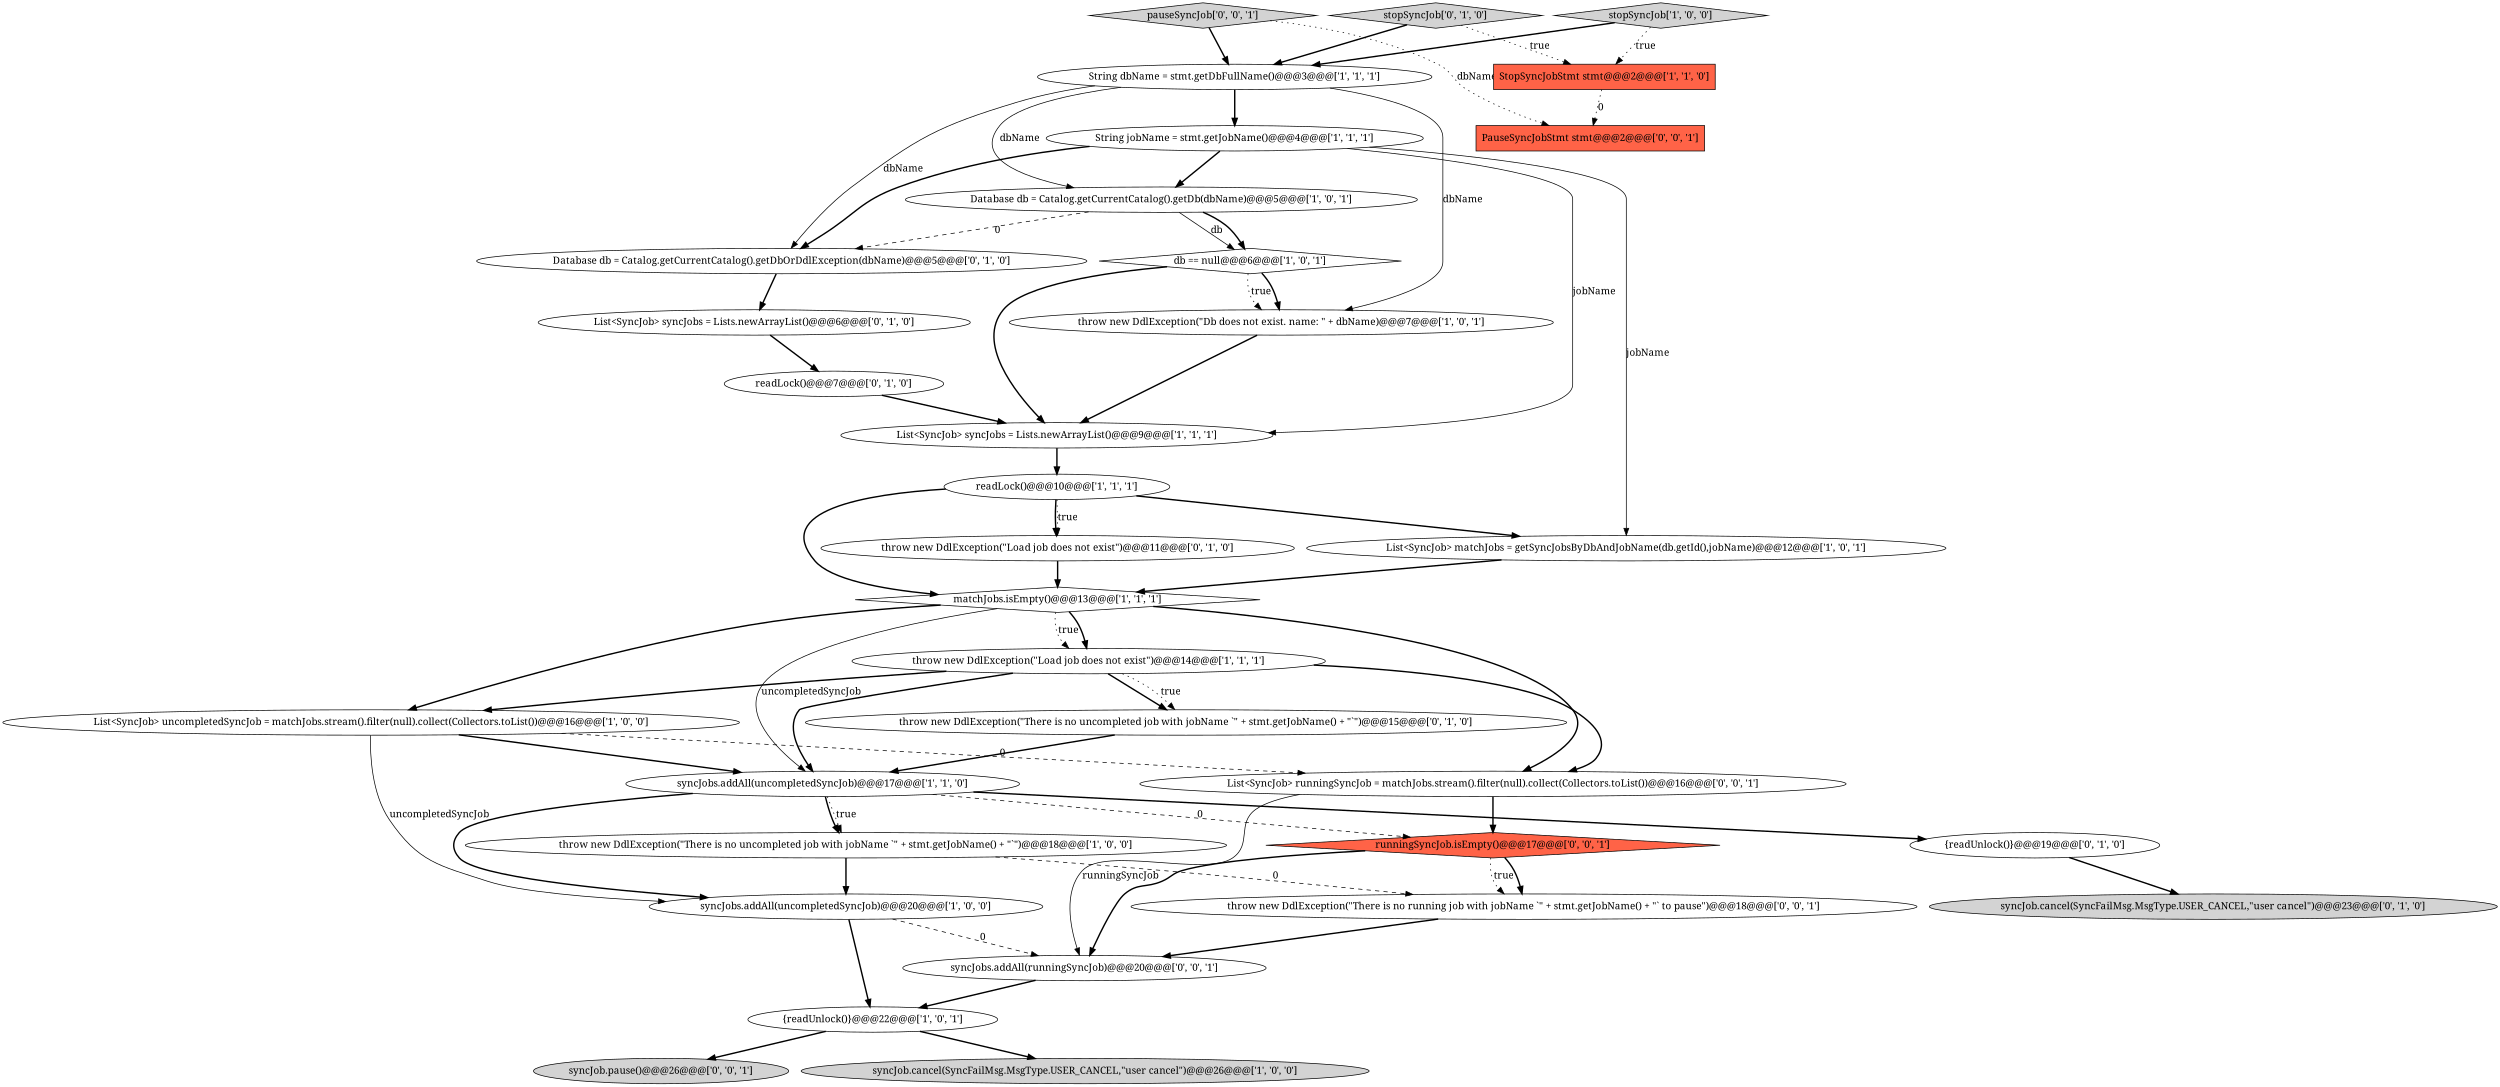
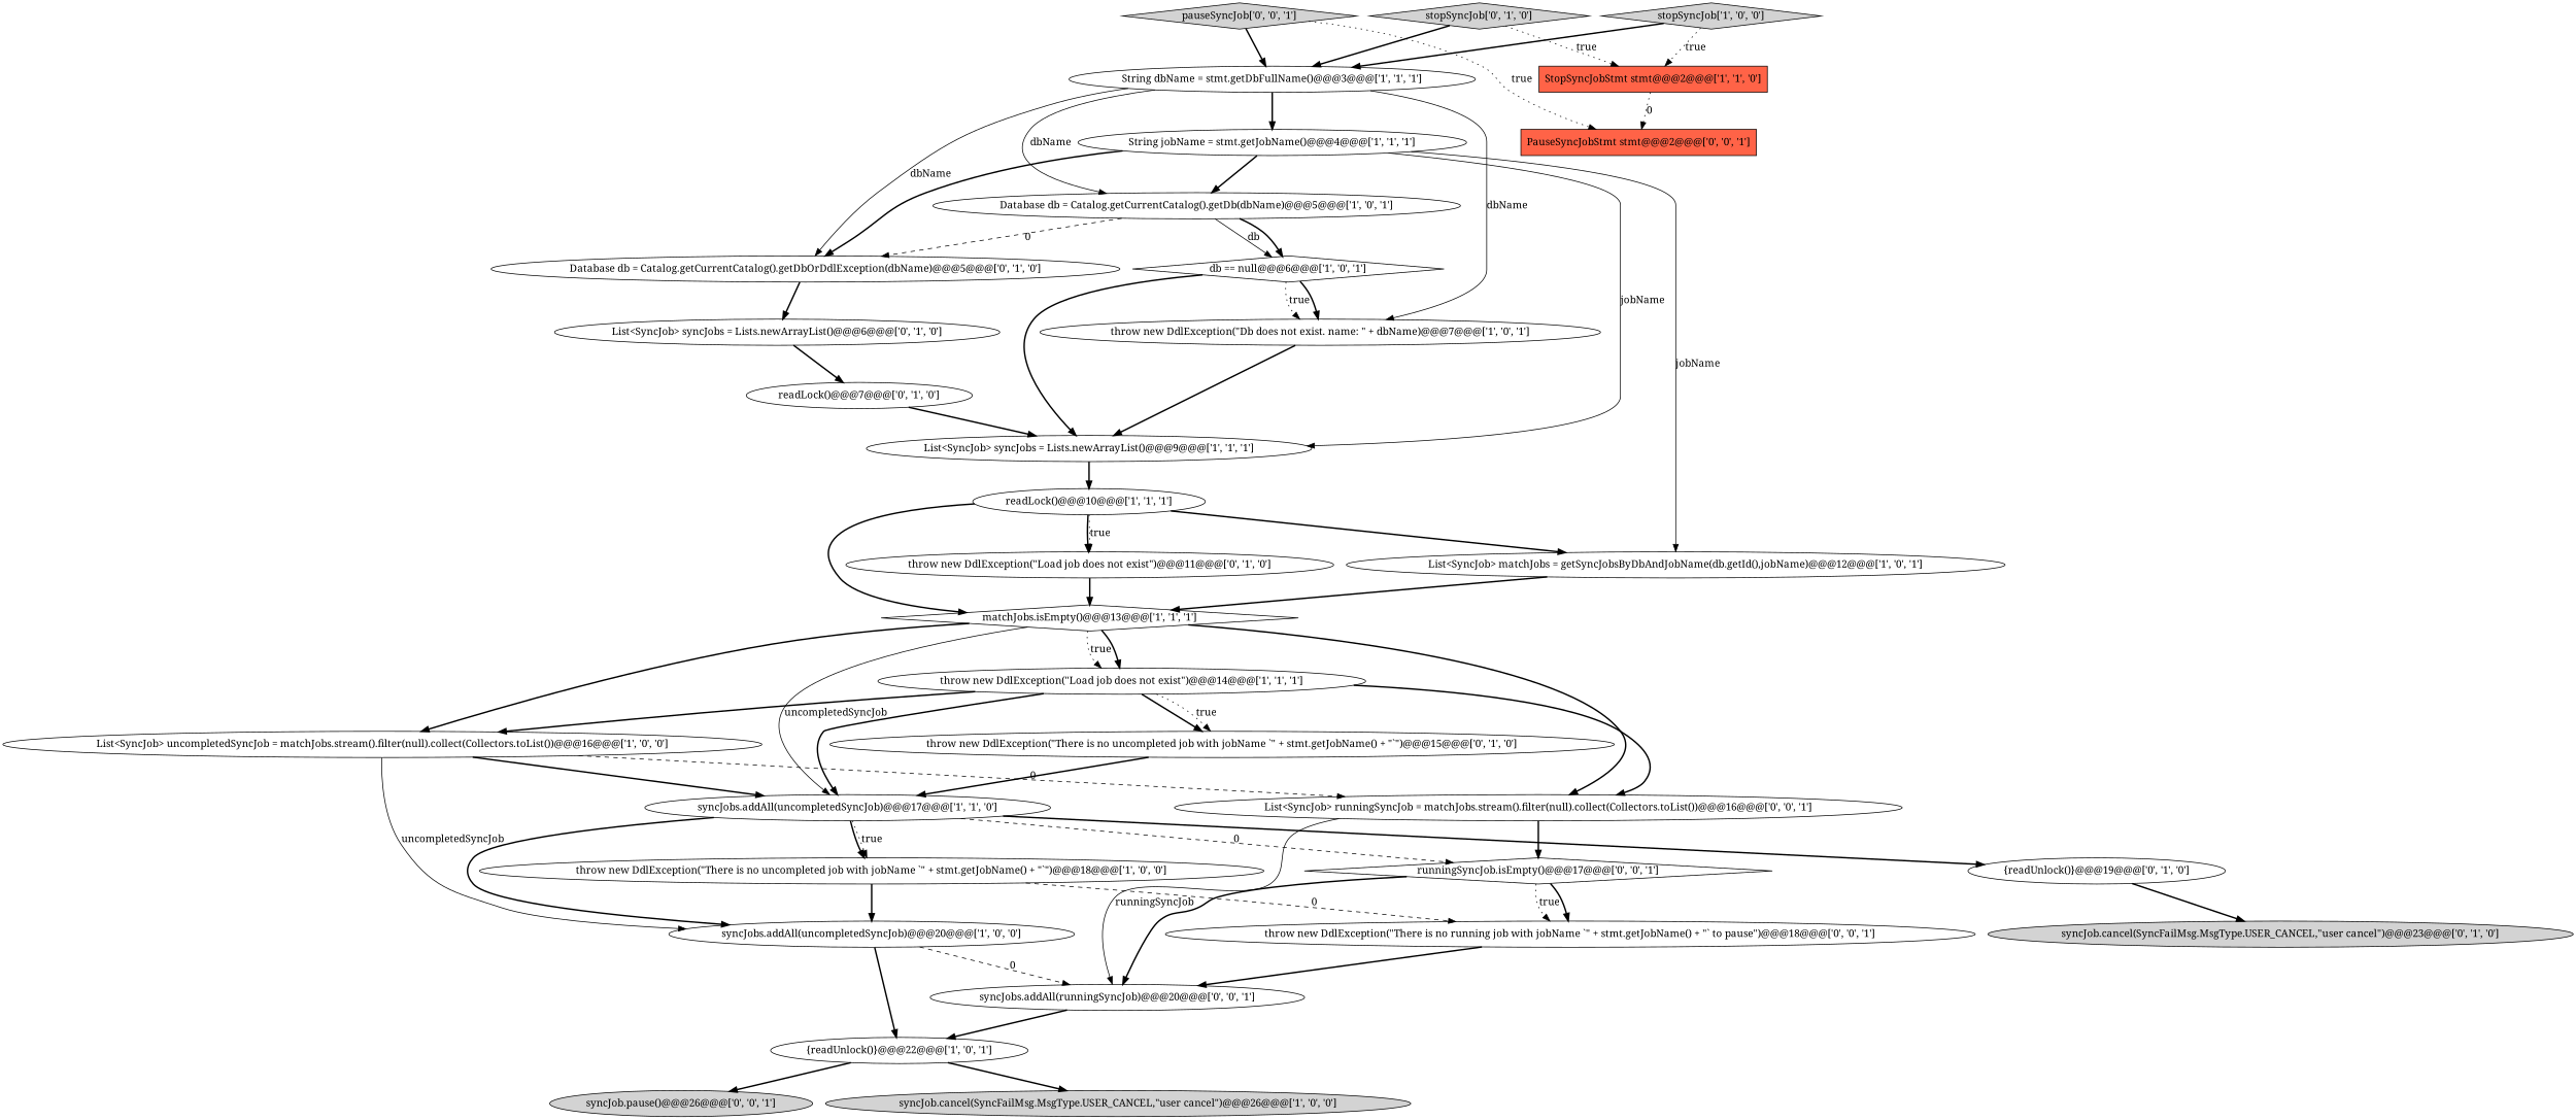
  digraph {
    fontname="Noto Serif"
    node [fillcolor=white fontname="Noto Serif" shape=ellipse style=filled]
    edge [fontname="Noto Serif" style=bold]
    n1 [label="readLock()@@@10@@@['1', '1', '1']"]
    n2 [label="throw new DdlException(\"Load job does not exist\")@@@11@@@['0', '1', '0']"]
    n3 [label="matchJobs.isEmpty()@@@13@@@['1', '1', '1']" shape=diamond]
    n4 [label="List<SyncJob> matchJobs = getSyncJobsByDbAndJobName(db.getId(),jobName)@@@12@@@['1', '0', '1']"]
    n5 [label="List<SyncJob> uncompletedSyncJob = matchJobs.stream().filter(null).collect(Collectors.toList())@@@16@@@['1', '0', '0']"]
    n6 [label="syncJobs.addAll(uncompletedSyncJob)@@@17@@@['1', '1', '0']"]
    n7 [label="List<SyncJob> runningSyncJob = matchJobs.stream().filter(null).collect(Collectors.toList())@@@16@@@['0', '0', '1']"]
    n8 [label="throw new DdlException(\"Load job does not exist\")@@@14@@@['1', '1', '1']"]
    n9 [label="syncJobs.addAll(uncompletedSyncJob)@@@20@@@['1', '0', '0']"]
-   n10 [fillcolor=tomato label="runningSyncJob.isEmpty()@@@17@@@['0', '0', '1']" shape=diamond]
+   n10 [label="runningSyncJob.isEmpty()@@@17@@@['0', '0', '1']" shape=diamond]
    n11 [label="throw new DdlException(\"There is no uncompleted job with jobName `\" + stmt.getJobName() + \"`\")@@@18@@@['1', '0', '0']"]
    n12 [label="{readUnlock()}@@@19@@@['0', '1', '0']"]
    n13 [label="syncJobs.addAll(runningSyncJob)@@@20@@@['0', '0', '1']"]
    n14 [label="{readUnlock()}@@@22@@@['1', '0', '1']"]
    n15 [label="Database db = Catalog.getCurrentCatalog().getDbOrDdlException(dbName)@@@5@@@['0', '1', '0']"]
    n16 [label="List<SyncJob> syncJobs = Lists.newArrayList()@@@6@@@['0', '1', '0']"]
    n17 [label="readLock()@@@7@@@['0', '1', '0']"]
    n18 [label="throw new DdlException(\"There is no running job with jobName `\" + stmt.getJobName() + \"` to pause\")@@@18@@@['0', '0', '1']"]
    n19 [fillcolor=lightgray label="syncJob.cancel(SyncFailMsg.MsgType.USER_CANCEL,\"user cancel\")@@@23@@@['0', '1', '0']"]
    n20 [label="db == null@@@6@@@['1', '0', '1']" shape=diamond]
    n21 [label="List<SyncJob> syncJobs = Lists.newArrayList()@@@9@@@['1', '1', '1']"]
    n22 [label="throw new DdlException(\"Db does not exist. name: \" + dbName)@@@7@@@['1', '0', '1']"]
    n23 [fillcolor=lightgray label="syncJob.pause()@@@26@@@['0', '0', '1']"]
    n24 [fillcolor=lightgray label="syncJob.cancel(SyncFailMsg.MsgType.USER_CANCEL,\"user cancel\")@@@26@@@['1', '0', '0']"]
    n25 [fillcolor=lightgray label="pauseSyncJob['0', '0', '1']" shape=diamond]
    n26 [label="String dbName = stmt.getDbFullName()@@@3@@@['1', '1', '1']"]
    n27 [fillcolor=tomato label="PauseSyncJobStmt stmt@@@2@@@['0', '0', '1']" shape=box]
    n28 [label="String jobName = stmt.getJobName()@@@4@@@['1', '1', '1']"]
    n29 [label="Database db = Catalog.getCurrentCatalog().getDb(dbName)@@@5@@@['1', '0', '1']"]
    n30 [label="throw new DdlException(\"There is no uncompleted job with jobName `\" + stmt.getJobName() + \"`\")@@@15@@@['0', '1', '0']"]
    n31 [fillcolor=tomato label="StopSyncJobStmt stmt@@@2@@@['1', '1', '0']" shape=box]
    n32 [fillcolor=lightgray label="stopSyncJob['0', '1', '0']" shape=diamond]
    n33 [fillcolor=lightgray label="stopSyncJob['1', '0', '0']" shape=diamond]
    n1 -> n2
    n1 -> n2 [label=true style=dotted]
    n1 -> n3
    n1 -> n4
    n2 -> n3
    n3 -> n5
    n3 -> n6 [label=uncompletedSyncJob style=solid]
    n3 -> n7
    n3 -> n8 [label=true style=dotted]
    n3 -> n8
    n4 -> n3
    n5 -> n6
    n5 -> n7 [label=0 style=dashed]
    n5 -> n9 [label=uncompletedSyncJob style=solid]
    n6 -> n9
    n6 -> n10 [label=0 style=dashed]
    n6 -> n11
    n6 -> n11 [label=true style=dotted]
    n6 -> n12
    n7 -> n10
    n7 -> n13 [label=runningSyncJob style=solid]
    n8 -> n5
    n8 -> n6
    n8 -> n7
    n8 -> n30
    n8 -> n30 [label=true style=dotted]
    n9 -> n13 [label=0 style=dashed]
    n9 -> n14
    n10 -> n13
    n10 -> n18 [label=true style=dotted]
    n10 -> n18
    n11 -> n9
    n11 -> n18 [label=0 style=dashed]
    n12 -> n19
    n13 -> n14
    n14 -> n23
    n14 -> n24
    n15 -> n16
    n16 -> n17
    n17 -> n21
    n18 -> n13
    n20 -> n21
    n20 -> n22 [label=true style=dotted]
    n20 -> n22
    n21 -> n1
    n22 -> n21
    n25 -> n26
-   n25 -> n27 [label=dbName style=dotted]
+   n25 -> n27 [label=true style=dotted]
    n26 -> n15 [label=dbName style=solid]
    n26 -> n22 [label=dbName style=solid]
    n26 -> n28
    n26 -> n29 [label=dbName style=solid]
    n28 -> n4 [label=jobName style=solid]
    n28 -> n15
    n28 -> n21 [label=jobName style=solid]
    n28 -> n29
    n29 -> n15 [label=0 style=dashed]
    n29 -> n20 [label=db style=solid]
    n29 -> n20
    n30 -> n6
    n31 -> n27 [label=0 style=dotted]
    n32 -> n26
    n32 -> n31 [label=true style=dotted]
    n33 -> n26
    n33 -> n31 [label=true style=dotted]
  }
